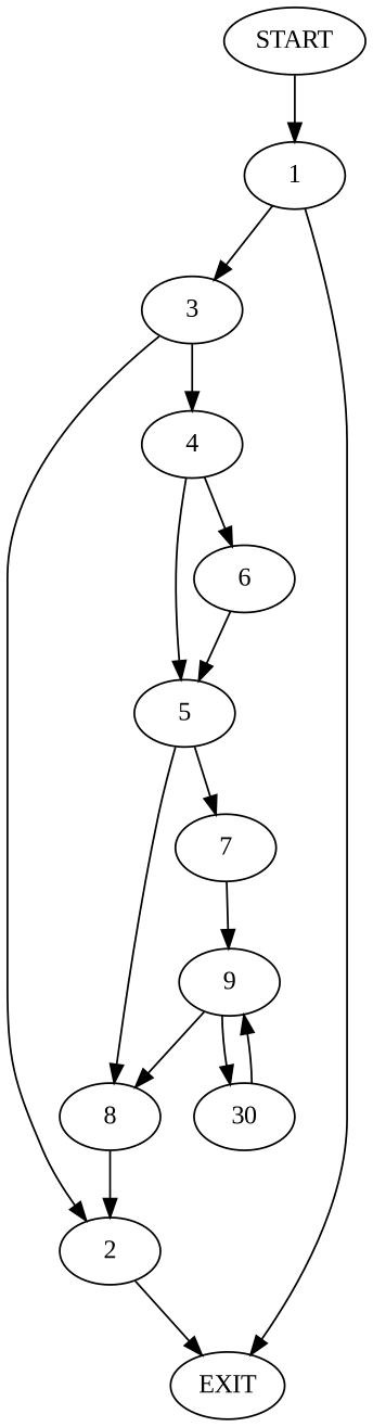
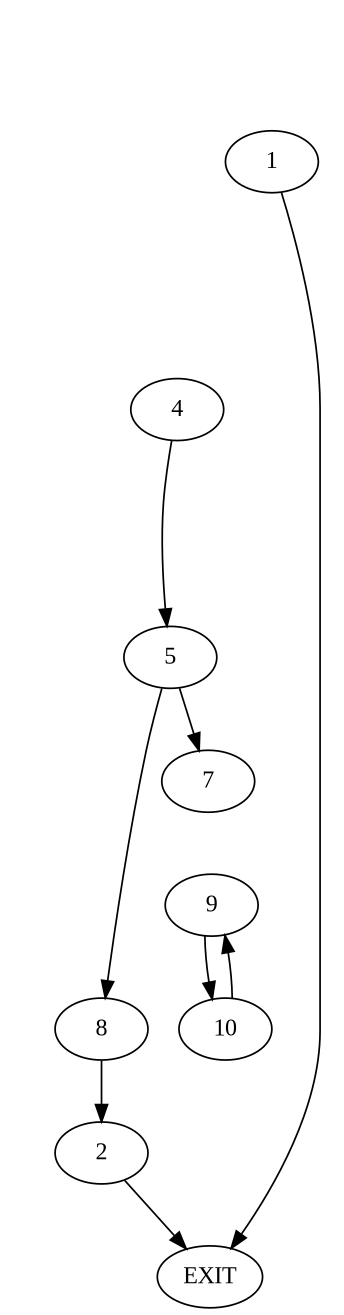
  digraph {
    fontname="Liberation Serif"
    node [fontname="Liberation Serif"]
    edge [fontname="Liberation Serif"]
-   n1 [label=START]
    1
-   3
    n4 [label=EXIT]
    2
    4
    5
-   6
    7
    8
    9
-   10 [label=30]
-   n1 -> 1
-   1 -> 3
+   10
    1 -> n4
-   3 -> 2
-   3 -> 4
    2 -> n4
    4 -> 5
-   4 -> 6
    5 -> 7
    5 -> 8
-   6 -> 5
-   7 -> 9
    8 -> 2
-   9 -> 8
    9 -> 10
    10 -> 9
  }
